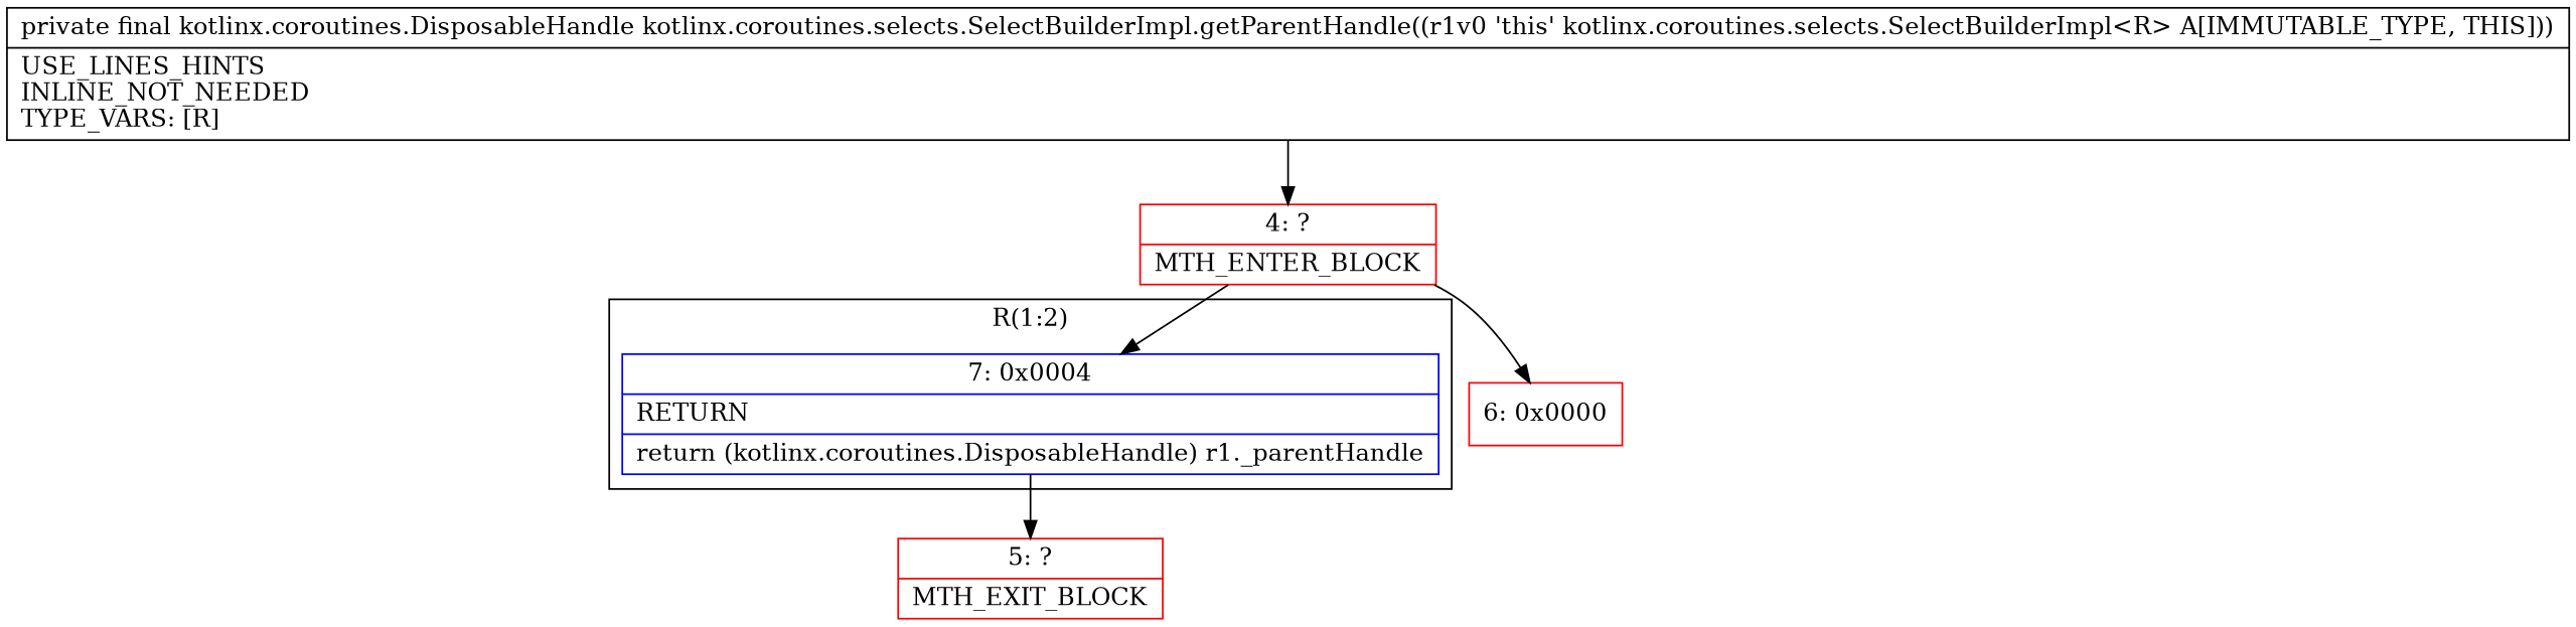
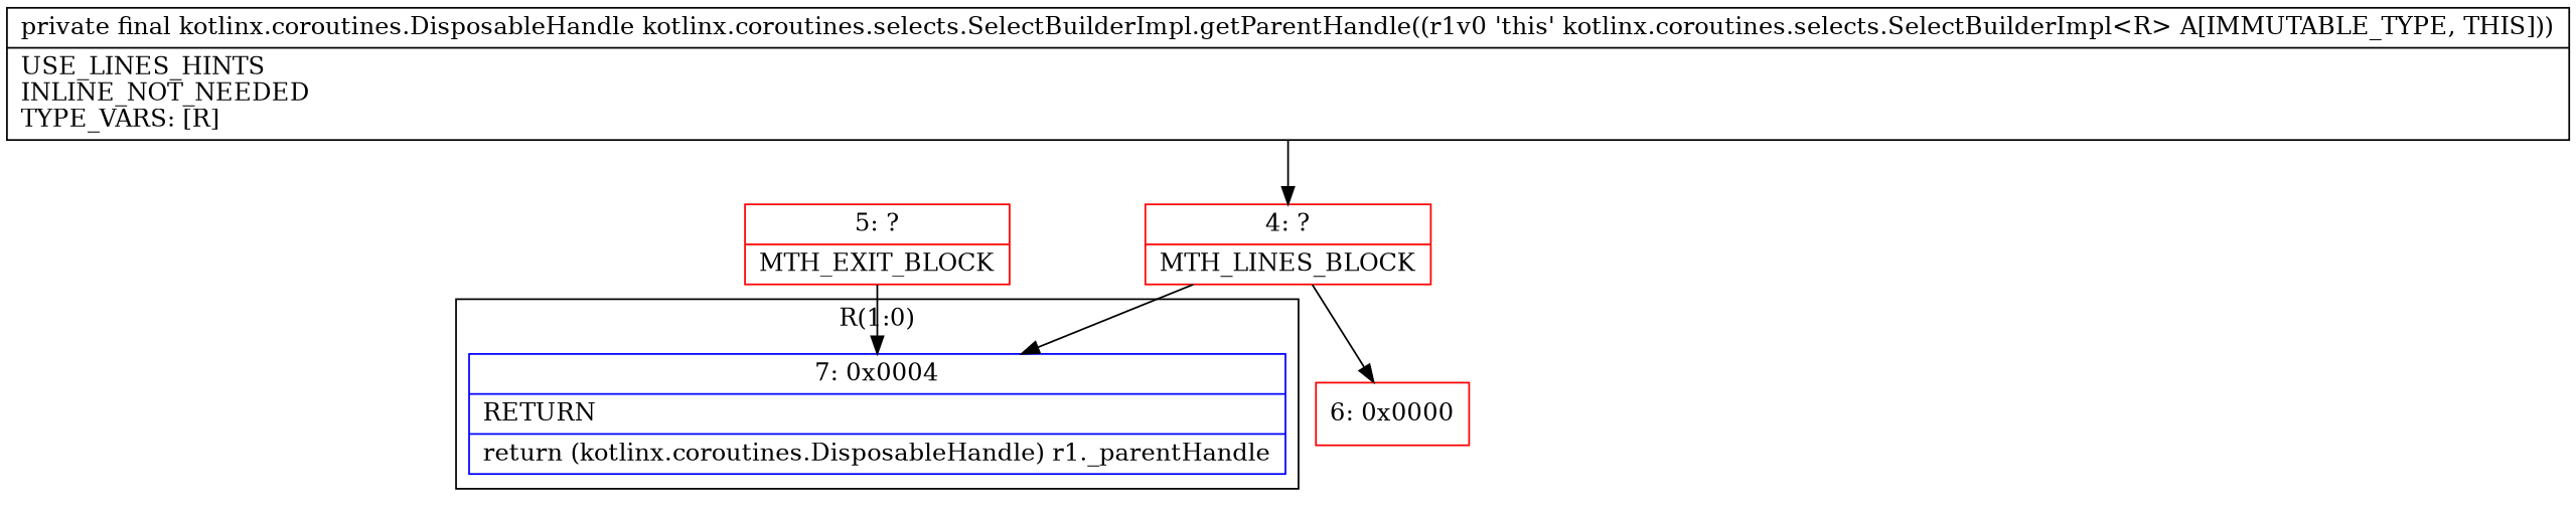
  digraph {
    node [color=red shape=record]
    n1 [color=blue label="{7\:\ 0x0004|RETURN\l|return (kotlinx.coroutines.DisposableHandle) r1._parentHandle\l}"]
    n2 [label="{5\:\ ?|MTH_EXIT_BLOCK\l}"]
-   n3 [label="{4\:\ ?|MTH_ENTER_BLOCK\l}"]
+   n3 [label="{4\:\ ?|MTH_LINES_BLOCK\l}"]
    n4 [label="{6\:\ 0x0000}"]
    n5 [label="{private final kotlinx.coroutines.DisposableHandle kotlinx.coroutines.selects.SelectBuilderImpl.getParentHandle((r1v0 'this' kotlinx.coroutines.selects.SelectBuilderImpl\<R\> A[IMMUTABLE_TYPE, THIS]))  | USE_LINES_HINTS\lINLINE_NOT_NEEDED\lTYPE_VARS: [R]\l}" color=""]
    subgraph cluster_1 {
-     label="R(1:2)"
+     label="R(1:0)"
      n1
    }
-   n1 -> n2
+   n2 -> n1
    n3 -> n1
    n3 -> n4
    n5 -> n3
  }
